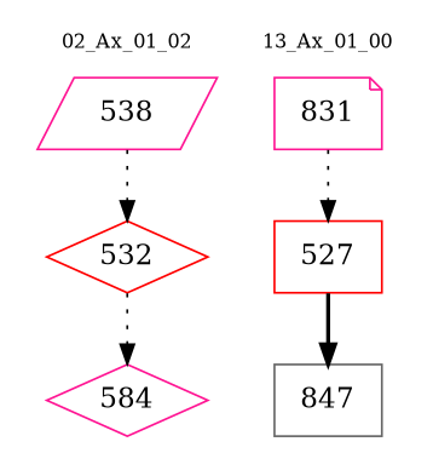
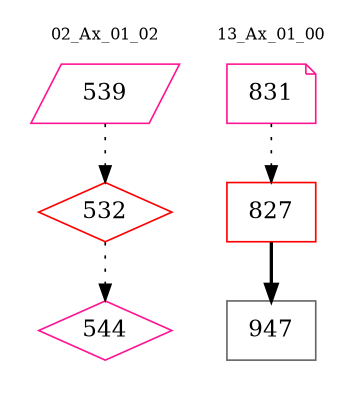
  digraph {
    node [color=deeppink shape=diamond]
    edge [color=black style=dotted]
-   n1 [label=538 shape=parallelogram]
+   n1 [label=539 shape=parallelogram]
    n2 [color=red label=532]
-   n3 [label=584]
+   n3 [label=544]
    n4 [label=831 shape=note]
-   n5 [color=red label=527 shape=box]
-   n6 [color=gray40 label=847 shape=box]
+   n5 [color=red label=827 shape=box]
+   n6 [color=gray40 label=947 shape=box]
    subgraph cluster_1 {
      color=white
      fontsize=10
      label="02_Ax_01_02"
      n1
      n2
      n3
    }
    subgraph cluster_2 {
      color=white
      fontsize=10
      label="13_Ax_01_00"
      n4
      n5
      n6
    }
    n1 -> n2
    n2 -> n3
    n4 -> n5
    n5 -> n6 [style=bold]
  }
